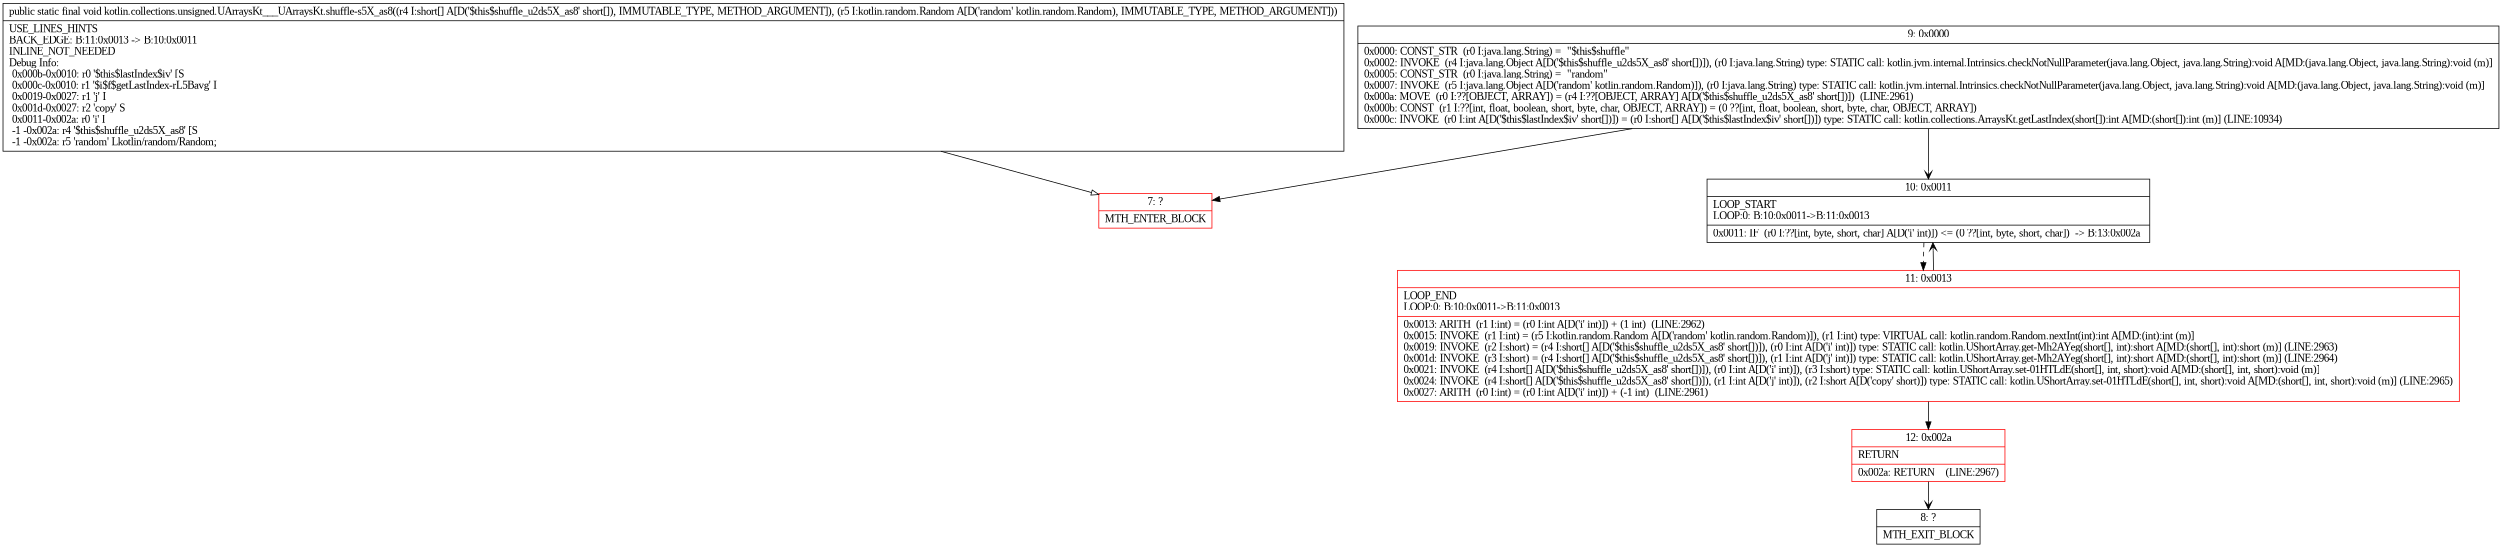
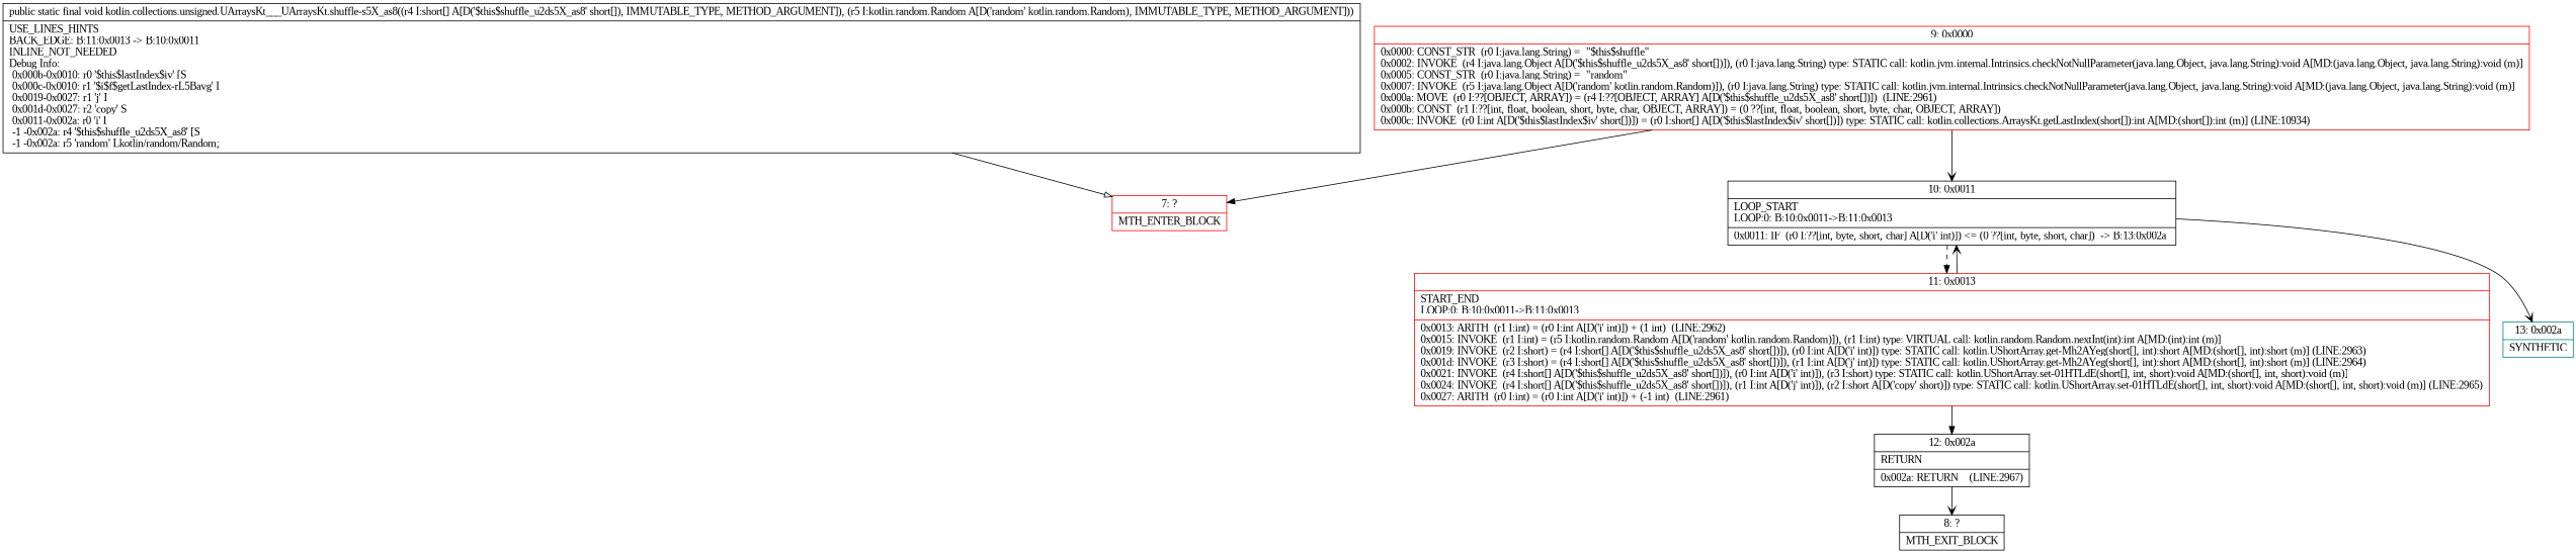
  digraph {
    fontname="Liberation Serif"
    node [color=red fontname="Liberation Serif" shape=record]
    edge [arrowhead=vee fontname="Liberation Serif"]
    n1 [label="{7\:\ ?|MTH_ENTER_BLOCK\l}"]
-   n2 [color=black label="{9\:\ 0x0000|0x0000: CONST_STR  (r0 I:java.lang.String) =  \"$this$shuffle\" \l0x0002: INVOKE  (r4 I:java.lang.Object A[D('$this$shuffle_u2ds5X_as8' short[])]), (r0 I:java.lang.String) type: STATIC call: kotlin.jvm.internal.Intrinsics.checkNotNullParameter(java.lang.Object, java.lang.String):void A[MD:(java.lang.Object, java.lang.String):void (m)]\l0x0005: CONST_STR  (r0 I:java.lang.String) =  \"random\" \l0x0007: INVOKE  (r5 I:java.lang.Object A[D('random' kotlin.random.Random)]), (r0 I:java.lang.String) type: STATIC call: kotlin.jvm.internal.Intrinsics.checkNotNullParameter(java.lang.Object, java.lang.String):void A[MD:(java.lang.Object, java.lang.String):void (m)]\l0x000a: MOVE  (r0 I:??[OBJECT, ARRAY]) = (r4 I:??[OBJECT, ARRAY] A[D('$this$shuffle_u2ds5X_as8' short[])])  (LINE:2961)\l0x000b: CONST  (r1 I:??[int, float, boolean, short, byte, char, OBJECT, ARRAY]) = (0 ??[int, float, boolean, short, byte, char, OBJECT, ARRAY]) \l0x000c: INVOKE  (r0 I:int A[D('$this$lastIndex$iv' short[])]) = (r0 I:short[] A[D('$this$lastIndex$iv' short[])]) type: STATIC call: kotlin.collections.ArraysKt.getLastIndex(short[]):int A[MD:(short[]):int (m)] (LINE:10934)\l}"]
+   n2 [label="{9\:\ 0x0000|0x0000: CONST_STR  (r0 I:java.lang.String) =  \"$this$shuffle\" \l0x0002: INVOKE  (r4 I:java.lang.Object A[D('$this$shuffle_u2ds5X_as8' short[])]), (r0 I:java.lang.String) type: STATIC call: kotlin.jvm.internal.Intrinsics.checkNotNullParameter(java.lang.Object, java.lang.String):void A[MD:(java.lang.Object, java.lang.String):void (m)]\l0x0005: CONST_STR  (r0 I:java.lang.String) =  \"random\" \l0x0007: INVOKE  (r5 I:java.lang.Object A[D('random' kotlin.random.Random)]), (r0 I:java.lang.String) type: STATIC call: kotlin.jvm.internal.Intrinsics.checkNotNullParameter(java.lang.Object, java.lang.String):void A[MD:(java.lang.Object, java.lang.String):void (m)]\l0x000a: MOVE  (r0 I:??[OBJECT, ARRAY]) = (r4 I:??[OBJECT, ARRAY] A[D('$this$shuffle_u2ds5X_as8' short[])])  (LINE:2961)\l0x000b: CONST  (r1 I:??[int, float, boolean, short, byte, char, OBJECT, ARRAY]) = (0 ??[int, float, boolean, short, byte, char, OBJECT, ARRAY]) \l0x000c: INVOKE  (r0 I:int A[D('$this$lastIndex$iv' short[])]) = (r0 I:short[] A[D('$this$lastIndex$iv' short[])]) type: STATIC call: kotlin.collections.ArraysKt.getLastIndex(short[]):int A[MD:(short[]):int (m)] (LINE:10934)\l}"]
    n3 [color=black label="{10\:\ 0x0011|LOOP_START\lLOOP:0: B:10:0x0011\-\>B:11:0x0013\l|0x0011: IF  (r0 I:??[int, byte, short, char] A[D('i' int)]) \<= (0 ??[int, byte, short, char])  \-\> B:13:0x002a \l}"]
-   n4 [label="{11\:\ 0x0013|LOOP_END\lLOOP:0: B:10:0x0011\-\>B:11:0x0013\l|0x0013: ARITH  (r1 I:int) = (r0 I:int A[D('i' int)]) + (1 int)  (LINE:2962)\l0x0015: INVOKE  (r1 I:int) = (r5 I:kotlin.random.Random A[D('random' kotlin.random.Random)]), (r1 I:int) type: VIRTUAL call: kotlin.random.Random.nextInt(int):int A[MD:(int):int (m)]\l0x0019: INVOKE  (r2 I:short) = (r4 I:short[] A[D('$this$shuffle_u2ds5X_as8' short[])]), (r0 I:int A[D('i' int)]) type: STATIC call: kotlin.UShortArray.get\-Mh2AYeg(short[], int):short A[MD:(short[], int):short (m)] (LINE:2963)\l0x001d: INVOKE  (r3 I:short) = (r4 I:short[] A[D('$this$shuffle_u2ds5X_as8' short[])]), (r1 I:int A[D('j' int)]) type: STATIC call: kotlin.UShortArray.get\-Mh2AYeg(short[], int):short A[MD:(short[], int):short (m)] (LINE:2964)\l0x0021: INVOKE  (r4 I:short[] A[D('$this$shuffle_u2ds5X_as8' short[])]), (r0 I:int A[D('i' int)]), (r3 I:short) type: STATIC call: kotlin.UShortArray.set\-01HTLdE(short[], int, short):void A[MD:(short[], int, short):void (m)]\l0x0024: INVOKE  (r4 I:short[] A[D('$this$shuffle_u2ds5X_as8' short[])]), (r1 I:int A[D('j' int)]), (r2 I:short A[D('copy' short)]) type: STATIC call: kotlin.UShortArray.set\-01HTLdE(short[], int, short):void A[MD:(short[], int, short):void (m)] (LINE:2965)\l0x0027: ARITH  (r0 I:int) = (r0 I:int A[D('i' int)]) + (\-1 int)  (LINE:2961)\l}"]
-   n6 [label="{12\:\ 0x002a|RETURN\l|0x002a: RETURN    (LINE:2967)\l}"]
+   n4 [label="{11\:\ 0x0013|START_END\lLOOP:0: B:10:0x0011\-\>B:11:0x0013\l|0x0013: ARITH  (r1 I:int) = (r0 I:int A[D('i' int)]) + (1 int)  (LINE:2962)\l0x0015: INVOKE  (r1 I:int) = (r5 I:kotlin.random.Random A[D('random' kotlin.random.Random)]), (r1 I:int) type: VIRTUAL call: kotlin.random.Random.nextInt(int):int A[MD:(int):int (m)]\l0x0019: INVOKE  (r2 I:short) = (r4 I:short[] A[D('$this$shuffle_u2ds5X_as8' short[])]), (r0 I:int A[D('i' int)]) type: STATIC call: kotlin.UShortArray.get\-Mh2AYeg(short[], int):short A[MD:(short[], int):short (m)] (LINE:2963)\l0x001d: INVOKE  (r3 I:short) = (r4 I:short[] A[D('$this$shuffle_u2ds5X_as8' short[])]), (r1 I:int A[D('j' int)]) type: STATIC call: kotlin.UShortArray.get\-Mh2AYeg(short[], int):short A[MD:(short[], int):short (m)] (LINE:2964)\l0x0021: INVOKE  (r4 I:short[] A[D('$this$shuffle_u2ds5X_as8' short[])]), (r0 I:int A[D('i' int)]), (r3 I:short) type: STATIC call: kotlin.UShortArray.set\-01HTLdE(short[], int, short):void A[MD:(short[], int, short):void (m)]\l0x0024: INVOKE  (r4 I:short[] A[D('$this$shuffle_u2ds5X_as8' short[])]), (r1 I:int A[D('j' int)]), (r2 I:short A[D('copy' short)]) type: STATIC call: kotlin.UShortArray.set\-01HTLdE(short[], int, short):void A[MD:(short[], int, short):void (m)] (LINE:2965)\l0x0027: ARITH  (r0 I:int) = (r0 I:int A[D('i' int)]) + (\-1 int)  (LINE:2961)\l}"]
+   n5 [color=teal label="{13\:\ 0x002a|SYNTHETIC\l}"]
+   n6 [color=black label="{12\:\ 0x002a|RETURN\l|0x002a: RETURN    (LINE:2967)\l}"]
    n7 [color=black label="{8\:\ ?|MTH_EXIT_BLOCK\l}"]
    n8 [color=black label="{public static final void kotlin.collections.unsigned.UArraysKt___UArraysKt.shuffle\-s5X_as8((r4 I:short[] A[D('$this$shuffle_u2ds5X_as8' short[]), IMMUTABLE_TYPE, METHOD_ARGUMENT]), (r5 I:kotlin.random.Random A[D('random' kotlin.random.Random), IMMUTABLE_TYPE, METHOD_ARGUMENT]))  | USE_LINES_HINTS\lBACK_EDGE: B:11:0x0013 \-\> B:10:0x0011\lINLINE_NOT_NEEDED\lDebug Info:\l  0x000b\-0x0010: r0 '$this$lastIndex$iv' [S\l  0x000c\-0x0010: r1 '$i$f$getLastIndex\-rL5Bavg' I\l  0x0019\-0x0027: r1 'j' I\l  0x001d\-0x0027: r2 'copy' S\l  0x0011\-0x002a: r0 'i' I\l  \-1 \-0x002a: r4 '$this$shuffle_u2ds5X_as8' [S\l  \-1 \-0x002a: r5 'random' Lkotlin\/random\/Random;\l}"]
    n2 -> n1 [arrowhead=normal]
    n2 -> n3
    n3 -> n4 [arrowhead=normal style=dashed]
+   n3 -> n5
    n4 -> n3
    n4 -> n6 [arrowhead=normal]
    n6 -> n7
    n8 -> n1 [arrowhead=onormal]
  }
